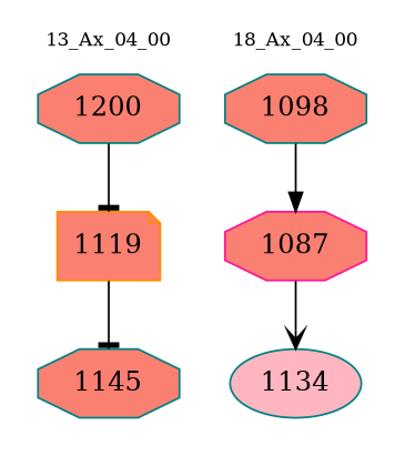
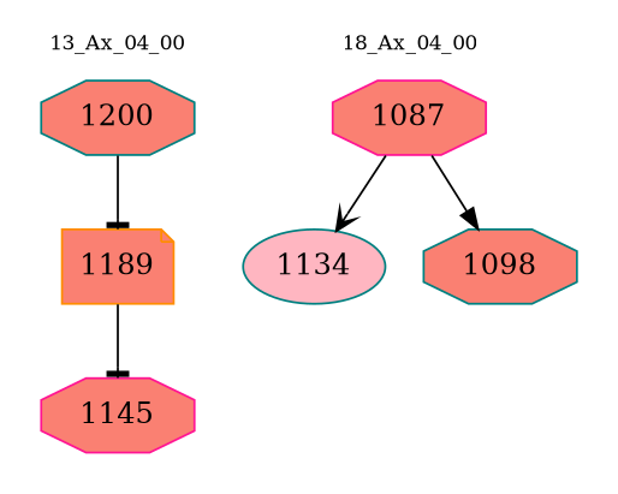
  digraph {
    node [color=teal fillcolor=salmon shape=octagon style=filled]
    edge [arrowhead=tee color=black]
-   n1 [color=darkorange label=1119 shape=note]
-   n2 [label=1145]
+   n1 [color=darkorange label=1189 shape=note]
+   n2 [color=deeppink label=1145]
    n3 [label=1200]
    n4 [color=deeppink label=1087]
    n5 [fillcolor=lightpink label=1134 shape=ellipse]
    n6 [label=1098]
    subgraph cluster_1 {
      color=white
      fontsize=10
      label="13_Ax_04_00"
      n1
      n2
      n3
    }
    subgraph cluster_2 {
      color=white
      fontsize=10
      label="18_Ax_04_00"
      n4
      n5
      n6
    }
    n1 -> n2
    n3 -> n1
    n4 -> n5 [arrowhead=vee]
-   n6 -> n4 [arrowhead=normal]
+   n4 -> n6 [arrowhead=normal]
  }
